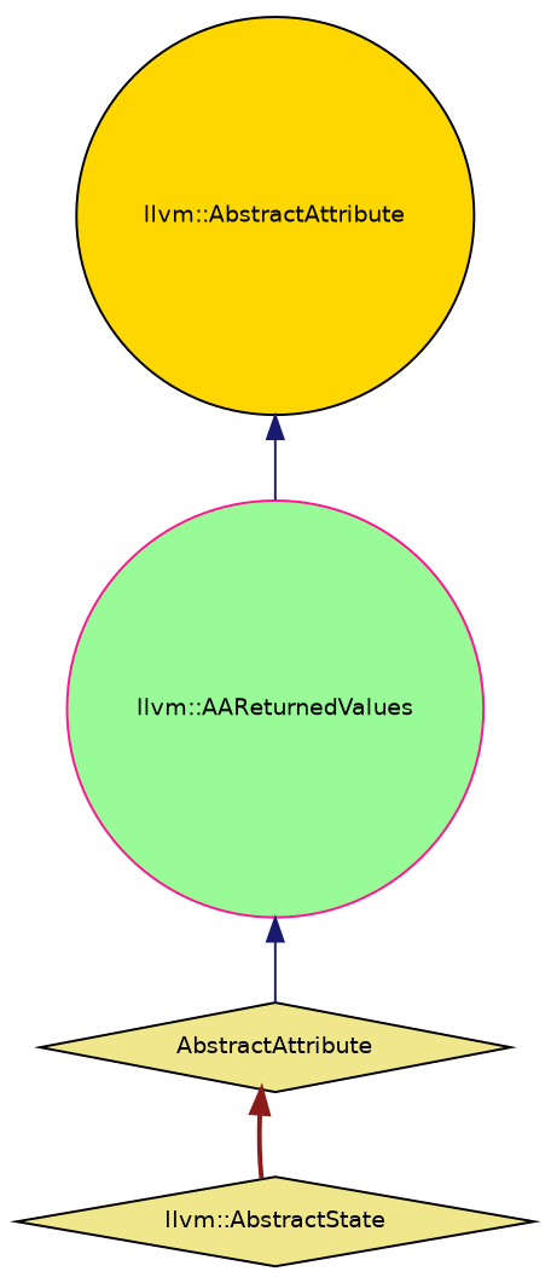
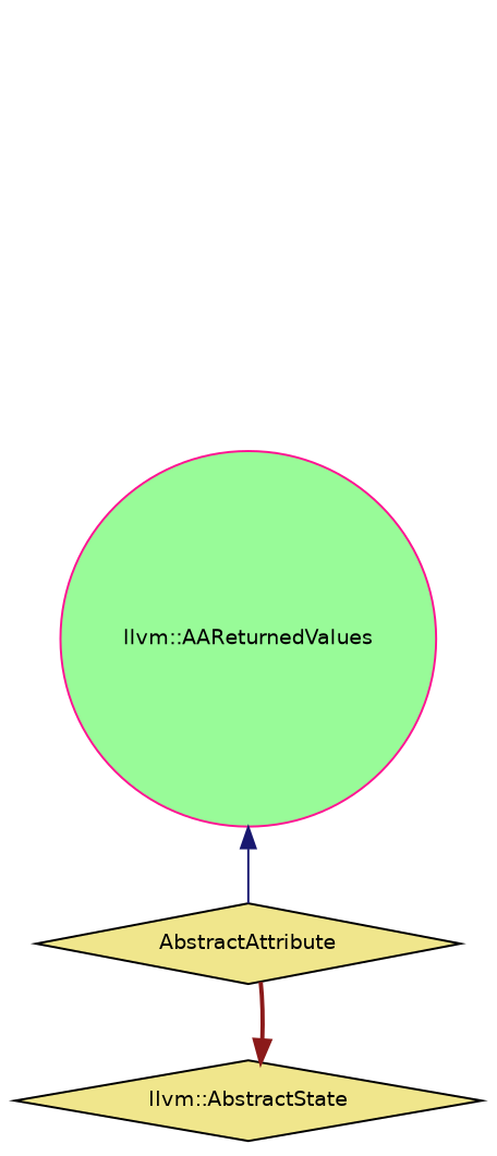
  digraph {
    node [color=black fillcolor=khaki fontname=Helvetica fontsize=10 shape=diamond style=filled]
    edge [color=midnightblue dir=back fontname=Helvetica fontsize=10 labelfontname=Helvetica labelfontsize=10 style=solid]
    n1 [fontcolor=black height=0.2 label=AbstractAttribute width=0.4]
    n2 [color=deeppink fillcolor=palegreen height=0.2 label="llvm::AAReturnedValues" shape=circle width=0.4]
-   n3 [fillcolor=gold height=0.2 label="llvm::AbstractAttribute" shape=circle width=0.4]
    n4 [height=0.2 label="llvm::AbstractState" width=0.4]
    n2 -> n1
-   n3 -> n2
-   n1 -> n4 [color=firebrick4 style=bold]
+   n4 -> n1 [color=firebrick4 style=bold]
  }
